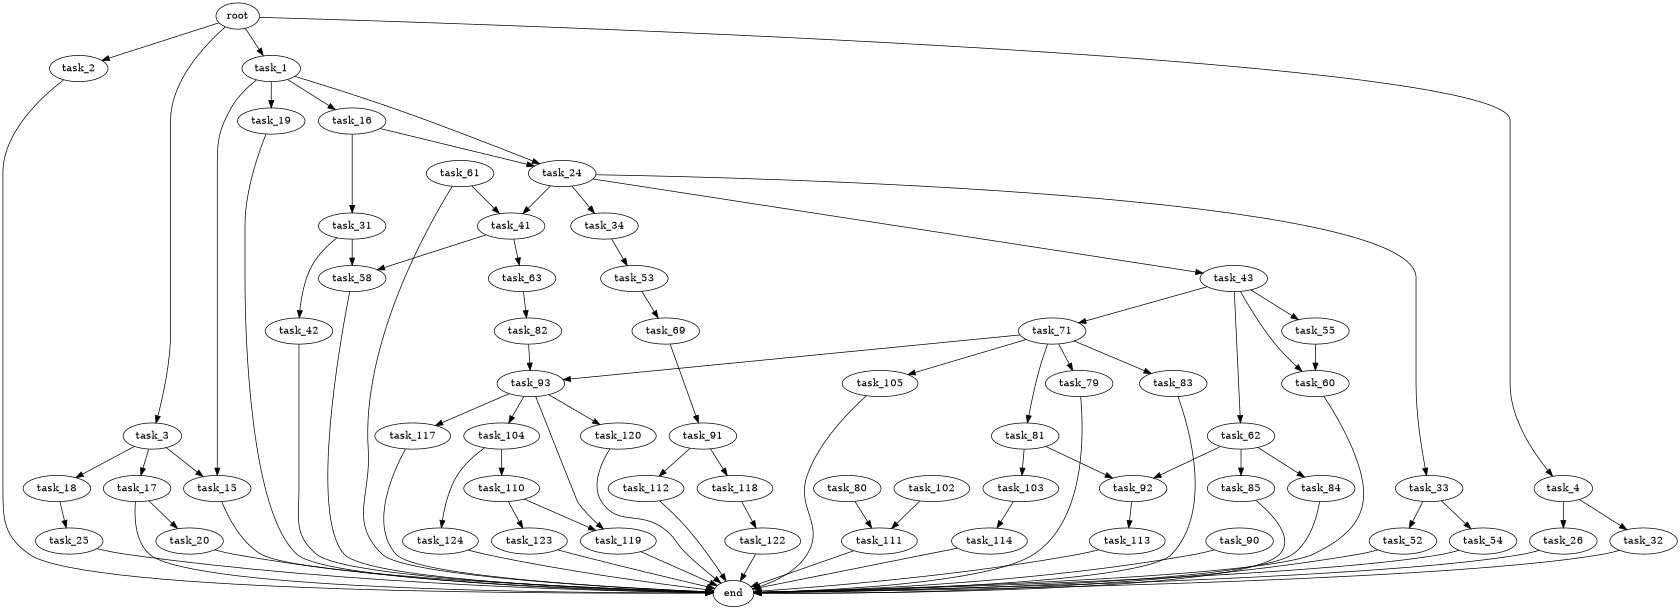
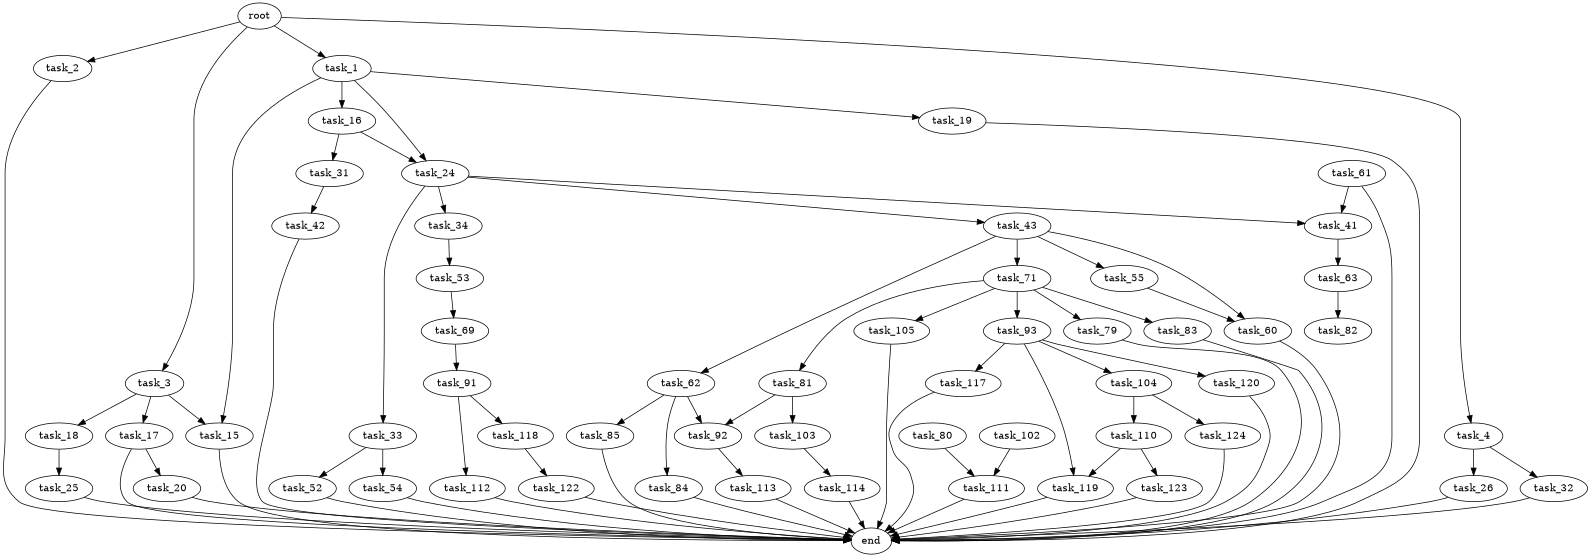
  digraph {
    root
    task_1
    task_2
    task_3
    task_4
    task_15
    task_16
    task_19
    task_24
    end
    task_17
    task_18
    task_26
    task_32
    task_31
    task_33
    task_34
    task_41
    task_43
    task_20
    task_25
    task_42
-   task_58
    task_52
    task_54
    task_53
    task_63
    task_55
    task_60
    task_62
    task_71
    task_69
    task_61
    task_82
    task_84
    task_85
    task_92
    task_79
    task_81
    task_83
    task_93
    task_105
    task_91
    task_80
    task_111
    task_113
    task_112
    task_118
    task_103
-   task_90
    task_104
    task_117
    task_119
    task_120
    task_114
    task_122
    task_102
    task_110
    task_124
    task_123
    root -> task_1
    root -> task_2
    root -> task_3
    root -> task_4
    task_1 -> task_15
    task_1 -> task_16
    task_1 -> task_19
    task_1 -> task_24
    task_2 -> end
    task_3 -> task_15
    task_3 -> task_17
    task_3 -> task_18
    task_4 -> task_26
    task_4 -> task_32
    task_15 -> end
    task_16 -> task_24
    task_16 -> task_31
    task_19 -> end
    task_24 -> task_33
    task_24 -> task_34
    task_24 -> task_41
    task_24 -> task_43
    task_17 -> end
    task_17 -> task_20
    task_18 -> task_25
    task_26 -> end
    task_32 -> end
    task_31 -> task_42
-   task_31 -> task_58
    task_33 -> task_52
    task_33 -> task_54
    task_34 -> task_53
-   task_41 -> task_58
    task_41 -> task_63
    task_43 -> task_55
    task_43 -> task_60
    task_43 -> task_62
    task_43 -> task_71
    task_20 -> end
    task_25 -> end
    task_42 -> end
-   task_58 -> end
    task_52 -> end
    task_54 -> end
    task_53 -> task_69
    task_63 -> task_82
    task_55 -> task_60
    task_60 -> end
    task_62 -> task_84
    task_62 -> task_85
    task_62 -> task_92
    task_71 -> task_79
    task_71 -> task_81
    task_71 -> task_83
    task_71 -> task_93
    task_71 -> task_105
    task_69 -> task_91
    task_61 -> end
    task_61 -> task_41
-   task_82 -> task_93
    task_84 -> end
    task_85 -> end
    task_92 -> task_113
    task_79 -> end
    task_81 -> task_92
    task_81 -> task_103
    task_83 -> end
    task_93 -> task_104
    task_93 -> task_117
    task_93 -> task_119
    task_93 -> task_120
    task_105 -> end
    task_91 -> task_112
    task_91 -> task_118
    task_80 -> task_111
    task_111 -> end
    task_113 -> end
    task_112 -> end
    task_118 -> task_122
    task_103 -> task_114
-   task_90 -> end
    task_104 -> task_110
    task_104 -> task_124
    task_117 -> end
    task_119 -> end
    task_120 -> end
    task_114 -> end
    task_122 -> end
    task_102 -> task_111
    task_110 -> task_119
    task_110 -> task_123
    task_124 -> end
    task_123 -> end
  }
